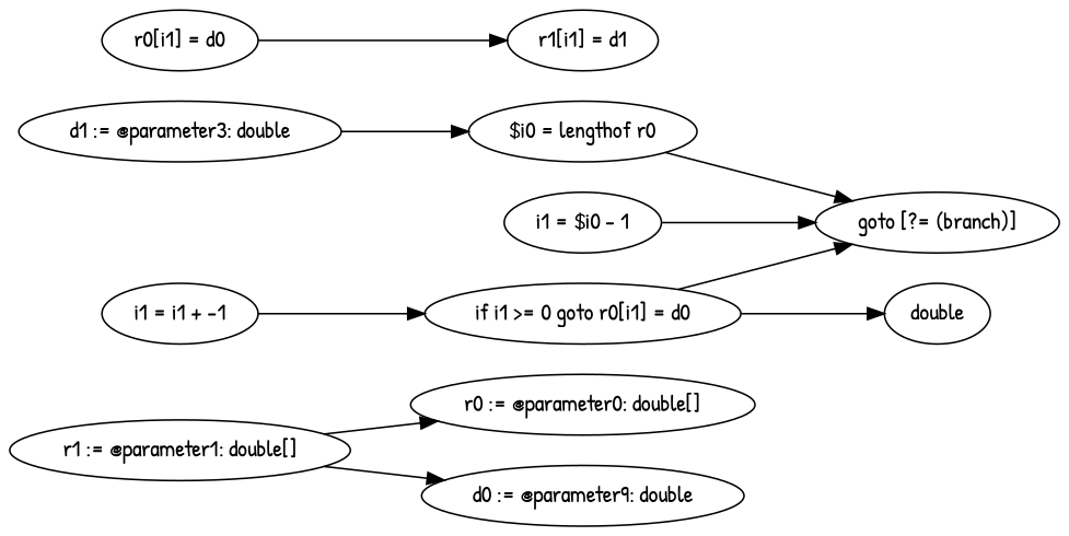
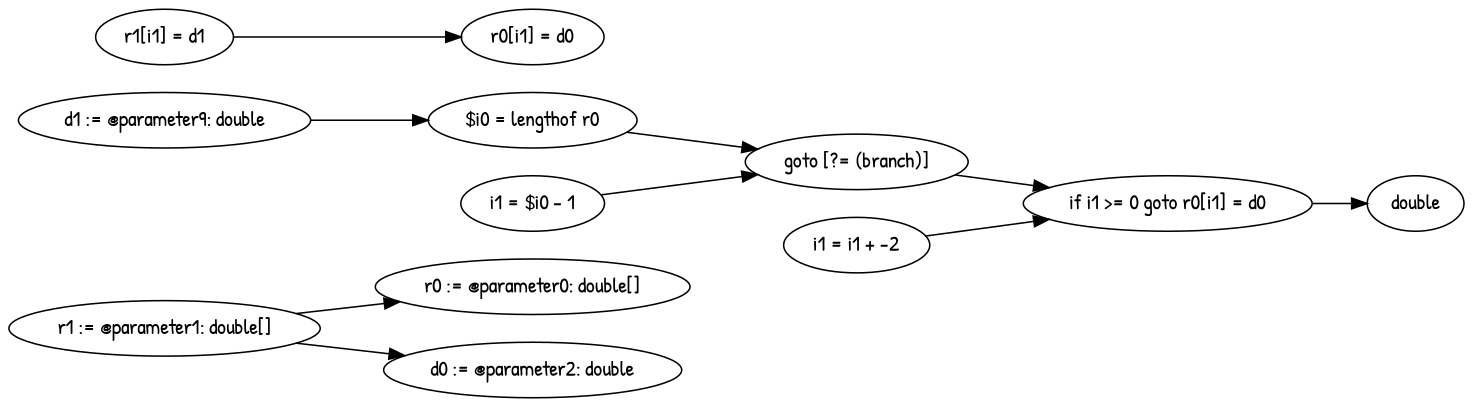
  digraph {
    fontname="Patrick Hand"
    rankdir=LR
    node [fontname="Patrick Hand"]
    edge [fontname="Patrick Hand"]
    "r1 := @parameter1: double[]"
    "r0 := @parameter0: double[]"
-   "d0 := @parameter2: double" [label="d0 := @parameter9: double"]
-   "d1 := @parameter3: double"
+   "d0 := @parameter2: double"
+   "d1 := @parameter3: double" [label="d1 := @parameter9: double"]
    "$i0 = lengthof r0"
    "goto [?= (branch)]"
    "i1 = $i0 - 1"
    "if i1 >= 0 goto r0[i1] = d0"
    n9 [label=double]
    "r0[i1] = d0"
    "r1[i1] = d1"
-   "i1 = i1 + -1"
+   "i1 = i1 + -1" [label="i1 = i1 + -2"]
    "r1 := @parameter1: double[]" -> "r0 := @parameter0: double[]"
    "r1 := @parameter1: double[]" -> "d0 := @parameter2: double"
    "d1 := @parameter3: double" -> "$i0 = lengthof r0"
    "$i0 = lengthof r0" -> "goto [?= (branch)]"
-   "if i1 >= 0 goto r0[i1] = d0" -> "goto [?= (branch)]"
+   "goto [?= (branch)]" -> "if i1 >= 0 goto r0[i1] = d0"
    "i1 = $i0 - 1" -> "goto [?= (branch)]"
    "if i1 >= 0 goto r0[i1] = d0" -> n9
-   "r0[i1] = d0" -> "r1[i1] = d1"
+   "r1[i1] = d1" -> "r0[i1] = d0"
    "i1 = i1 + -1" -> "if i1 >= 0 goto r0[i1] = d0"
  }
